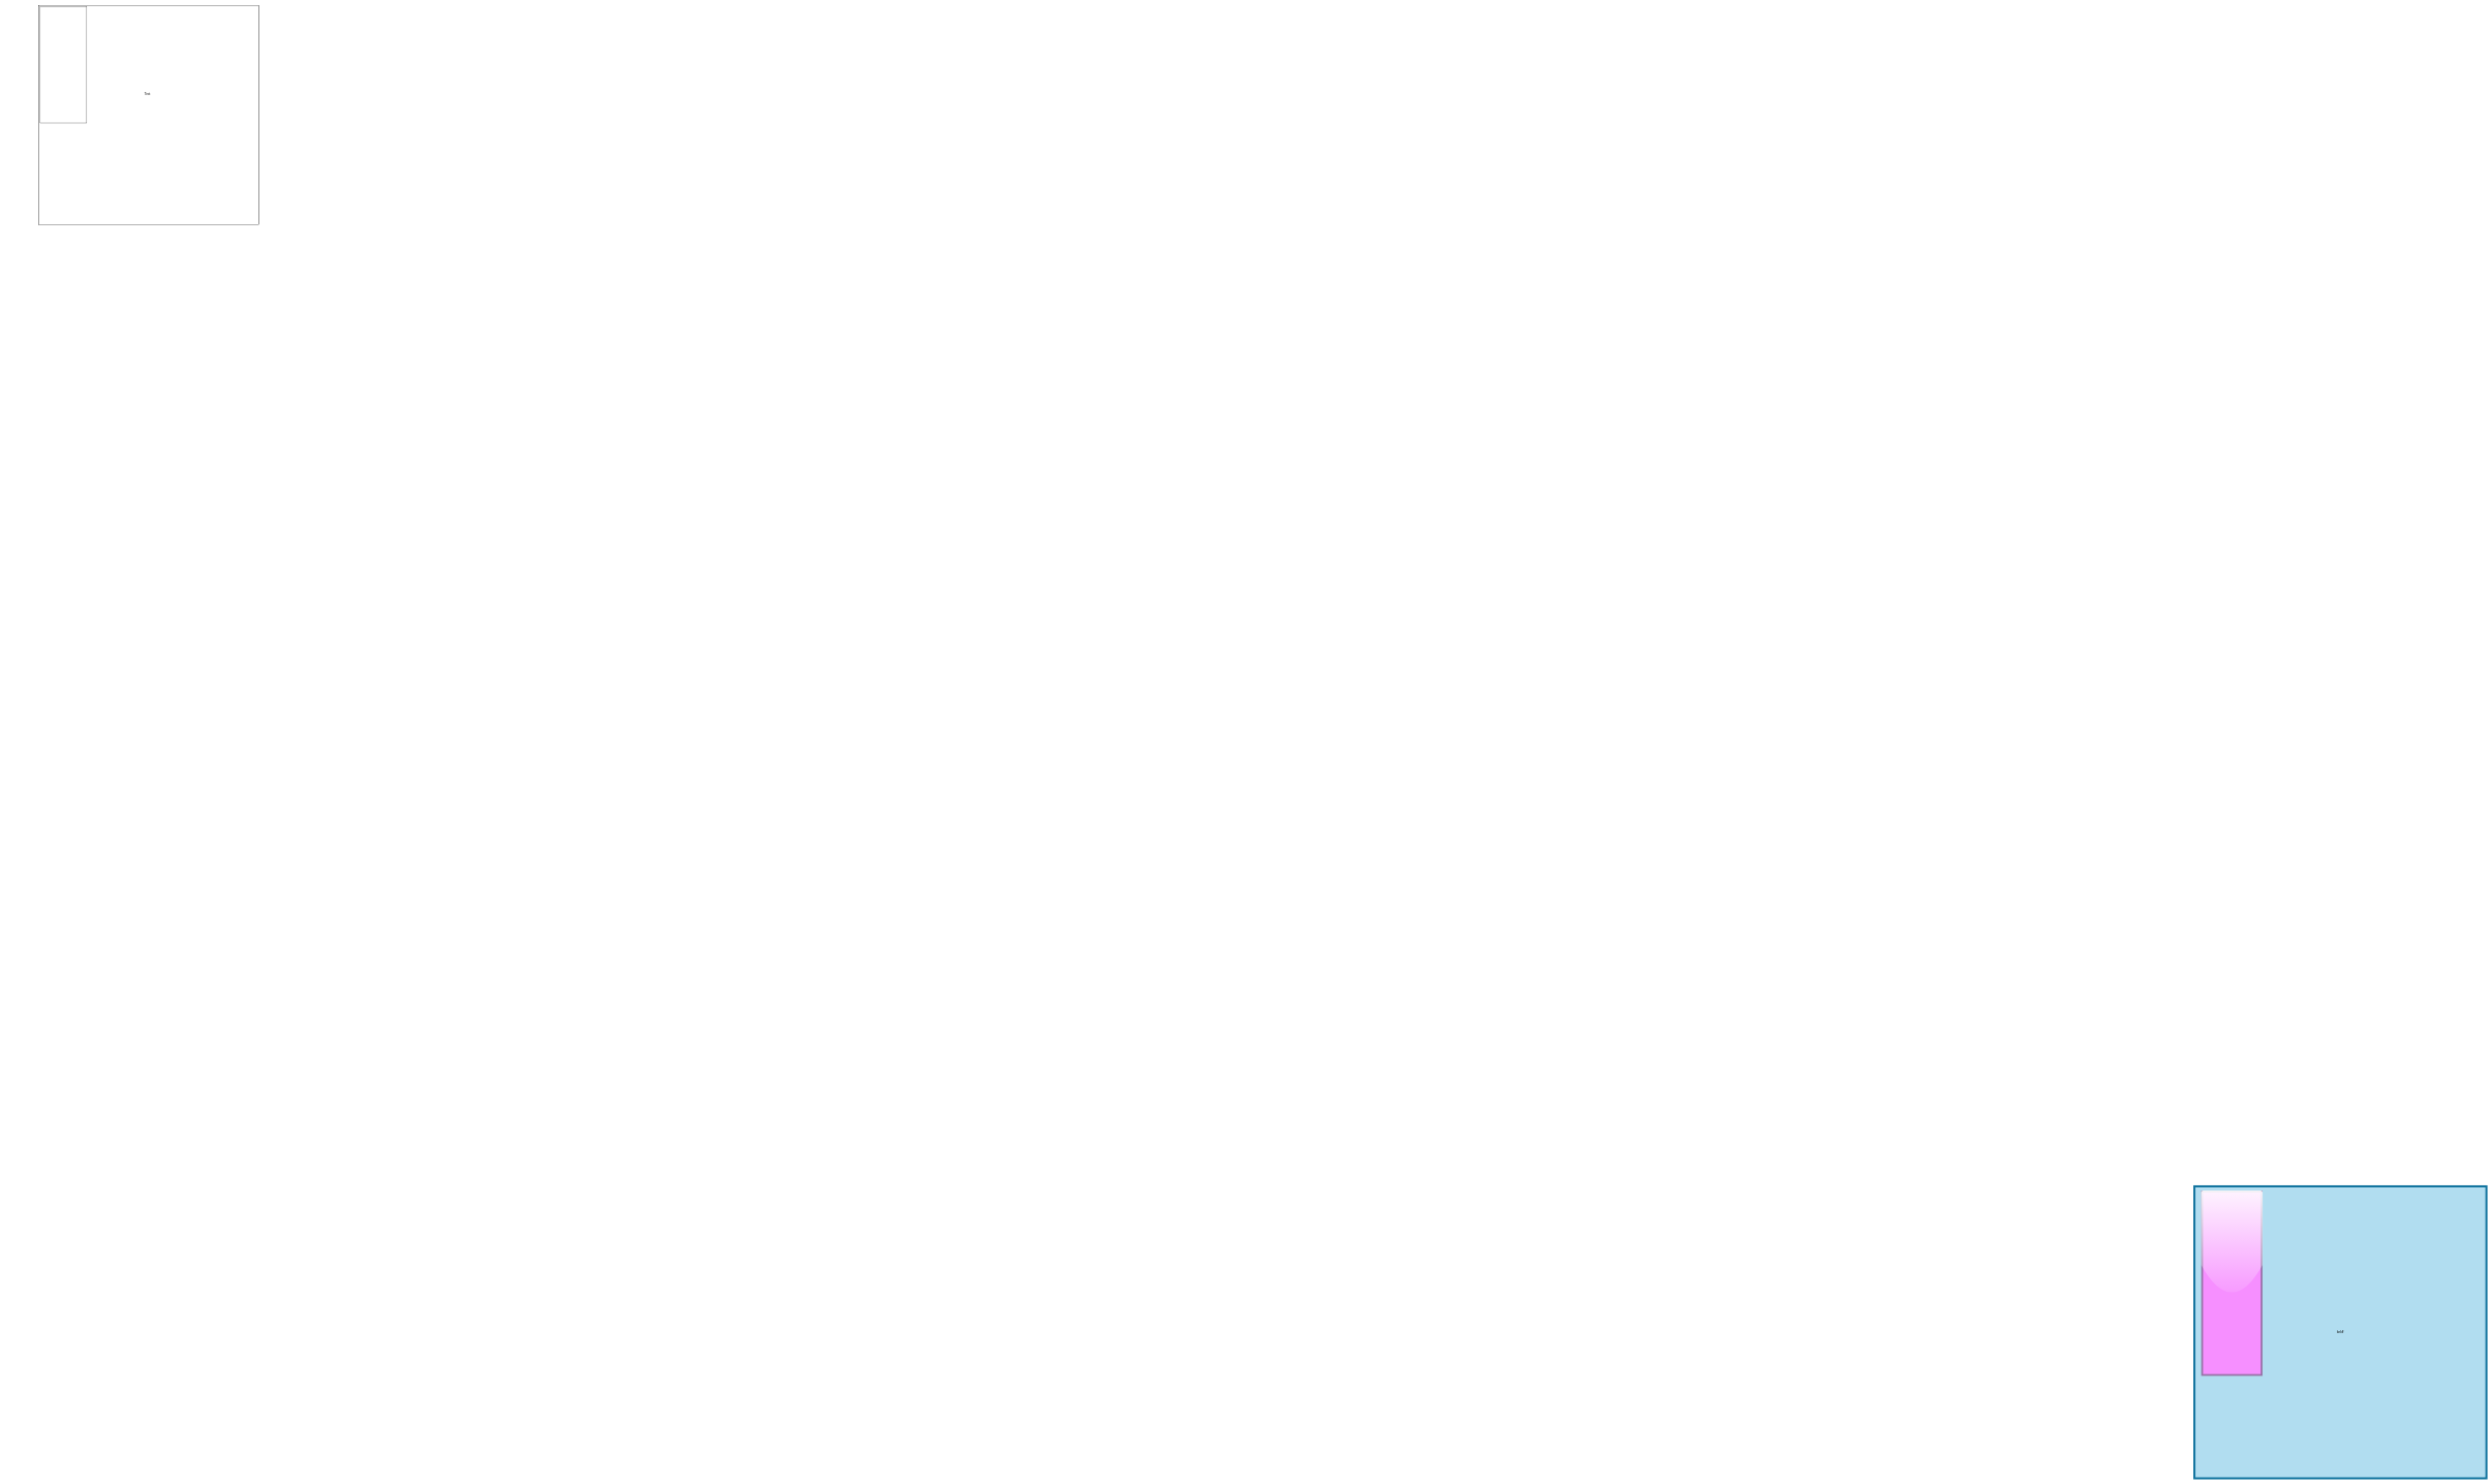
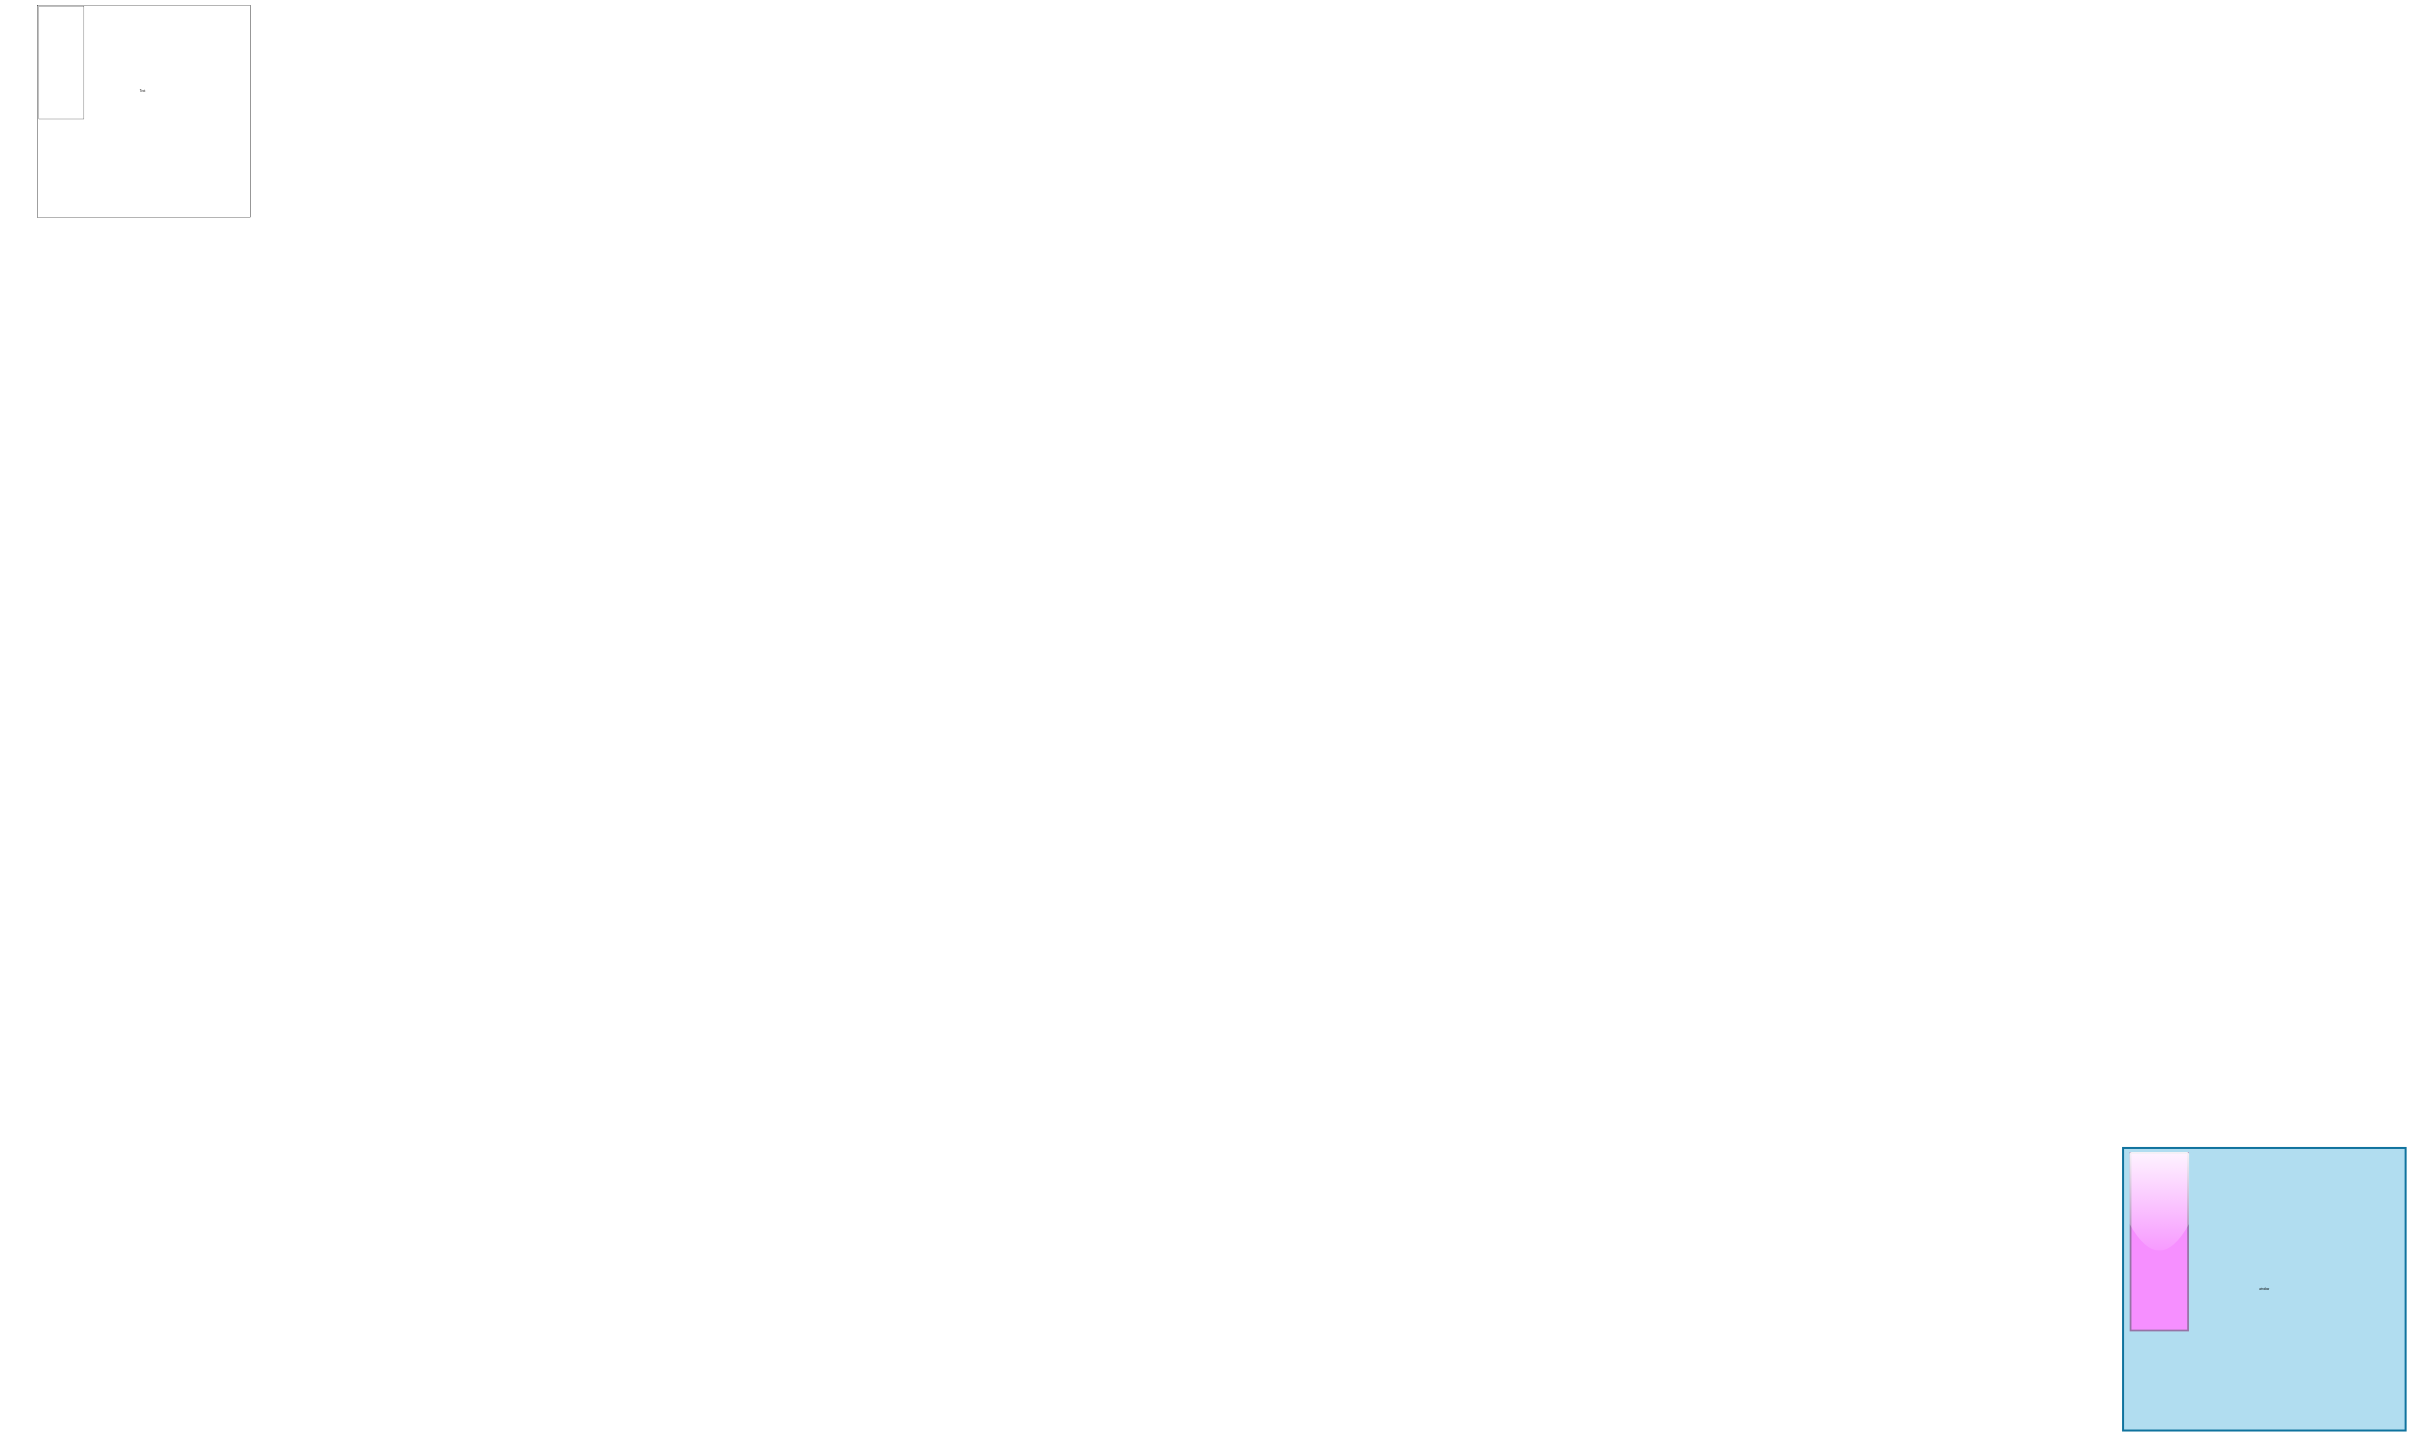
  <mxCell id="0" />
  <mxCell id="1" style="" parent="0" />
- <mxCell id="2" value="knkff" style="whiteSpace=wrap;html=1;aspect=fixed;fillColor=#b1ddf0;strokeColor=#10739e;strokeWidth=8;movable=1;resizable=1;rotatable=1;deletable=1;editable=1;locked=0;connectable=1;perimeterSpacing=6;rounded=0;" vertex="1" parent="1"><mxGeometry x="8490" y="4590" width="1130" height="1130" as="geometry" /></mxCell>
+ <mxCell id="2" value="window" style="whiteSpace=wrap;html=1;aspect=fixed;fillColor=#b1ddf0;strokeColor=#10739e;strokeWidth=8;movable=1;resizable=1;rotatable=1;deletable=1;editable=1;locked=0;connectable=1;perimeterSpacing=6;rounded=0;" vertex="1" parent="1"><mxGeometry x="8490" y="4590" width="1130" height="1130" as="geometry" /></mxCell>
  <mxCell id="3" value="" style="rounded=1;whiteSpace=wrap;html=1;fillColor=light-dark(#F68FFF,#392F3F);strokeColor=#9673a6;glass=1;shadow=0;arcSize=0;gradientColor=none;perimeterSpacing=4;strokeWidth=7;fillStyle=solid;" vertex="1" parent="1"><mxGeometry x="8520" y="4610" width="230" height="710" as="geometry" /></mxCell>
  <mxCell id="4" value="" style="whiteSpace=wrap;html=1;aspect=fixed;movable=1;resizable=1;rotatable=1;deletable=1;editable=1;locked=0;connectable=1;" vertex="1" parent="1"><mxGeometry x="150" y="20" width="850" height="850" as="geometry" /></mxCell>
  <mxCell id="5" value="main window" style="" parent="0" />
  <mxCell id="6" value="" style="whiteSpace=wrap;html=1;aspect=fixed;" vertex="1" parent="5"><mxGeometry x="150" y="20" width="850" height="850" as="geometry" /></mxCell>
  <mxCell id="7" value="" style="rounded=0;whiteSpace=wrap;html=1;rotation=90;" vertex="1" parent="5"><mxGeometry x="20" y="160" width="450" height="180" as="geometry" /></mxCell>
  <mxCell id="8" value="Text" style="text;strokeColor=none;align=center;fillColor=none;html=1;verticalAlign=middle;whiteSpace=wrap;rounded=0;" vertex="1" parent="5"><mxGeometry x="310" y="290" width="520" height="150" as="geometry" /></mxCell>
